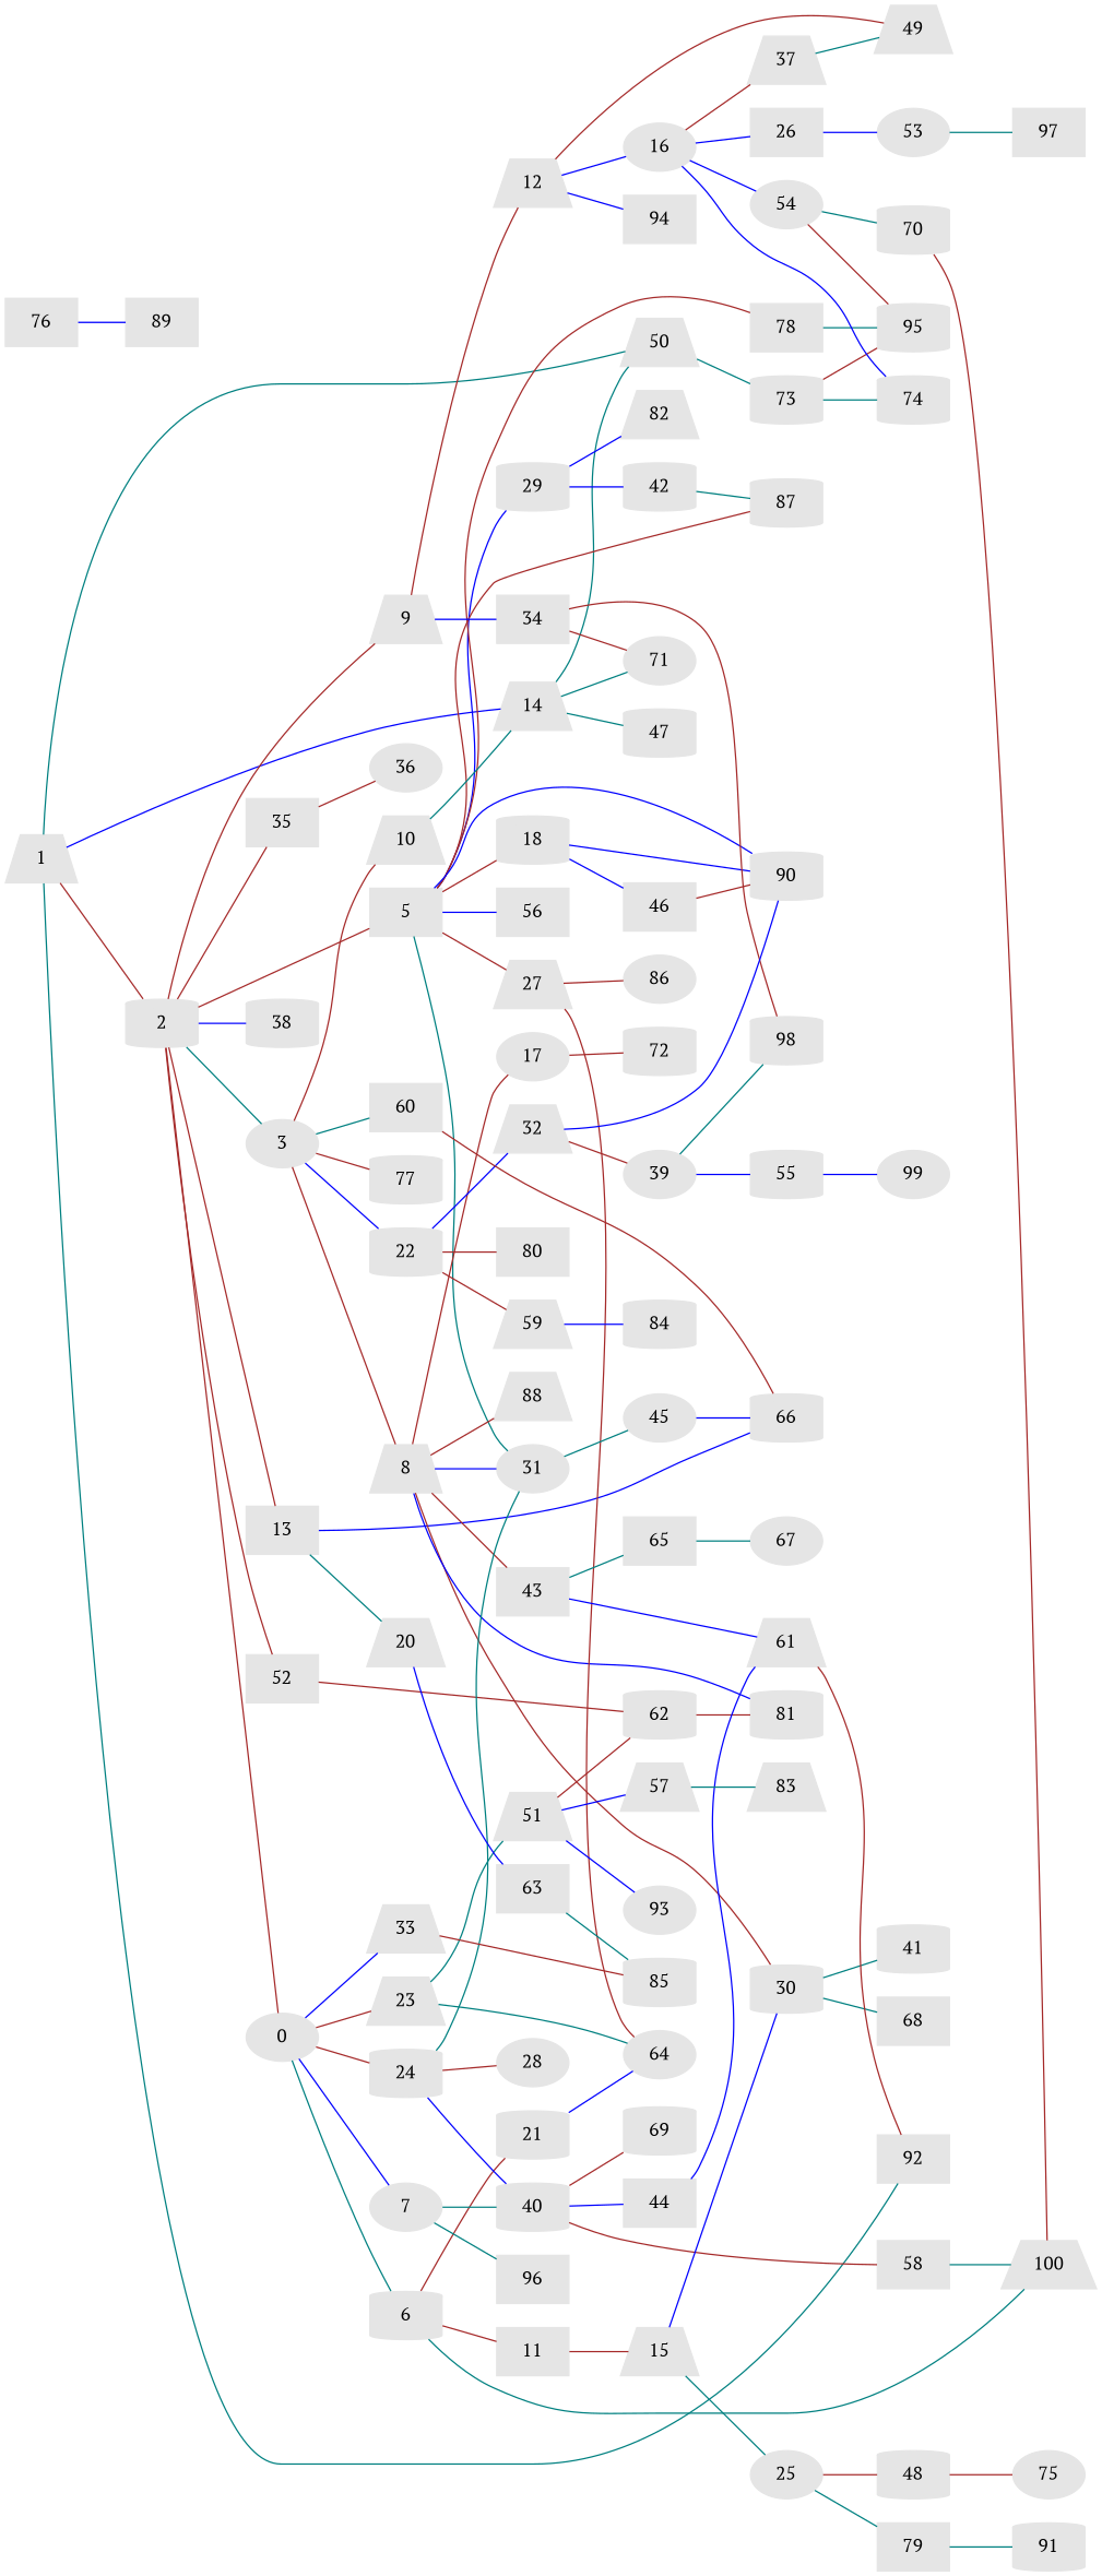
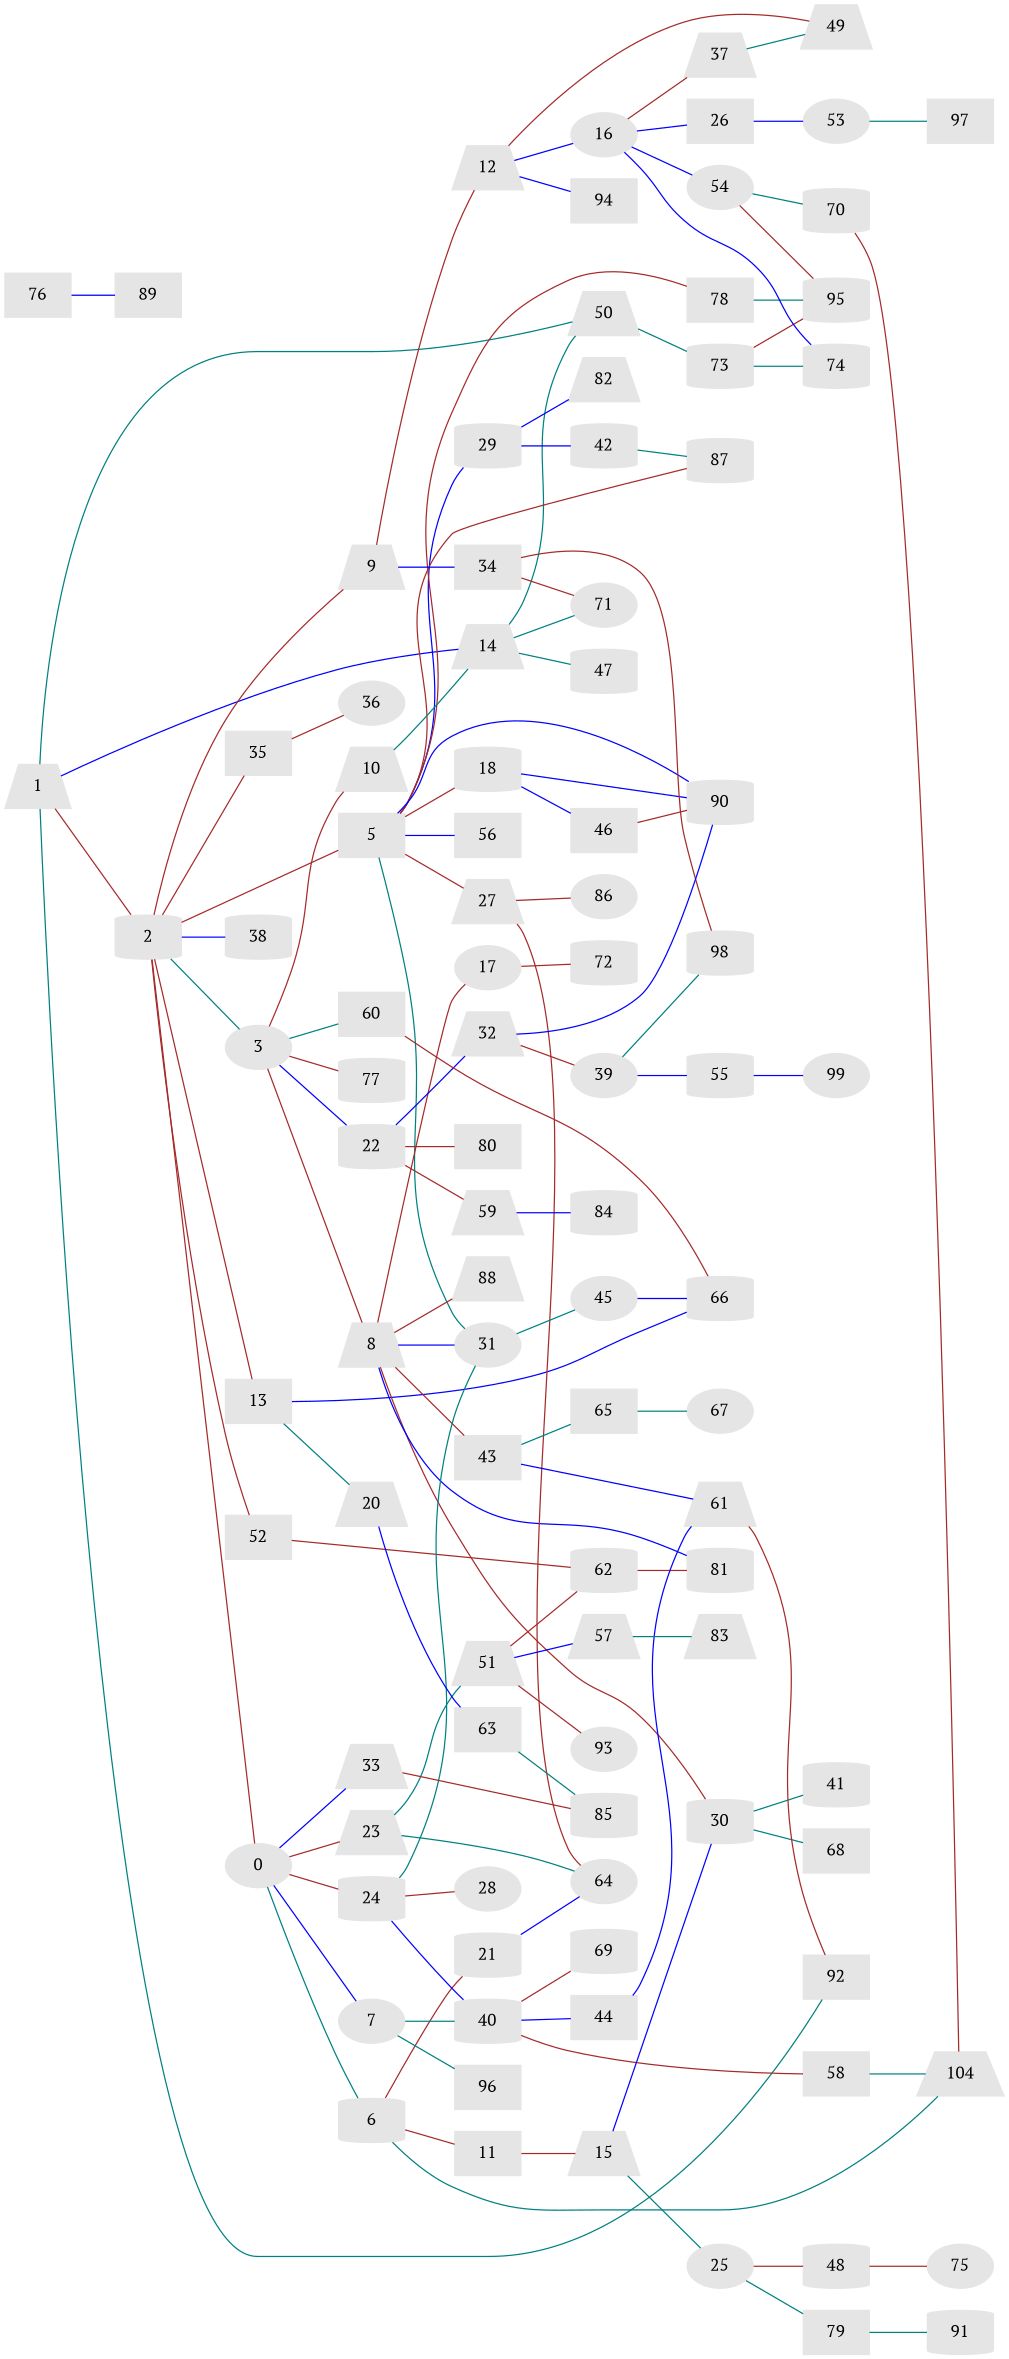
  graph {
    fontname="PT Serif"
    rankdir=LR
    node [color=gray90 fontname="PT Serif" shape=cylinder style=filled]
    edge [color=brown fontname="PT Serif"]
    1 [shape=trapezium]
    2
    14 [shape=trapezium]
    50 [shape=trapezium]
    92 [shape=box]
    3 [shape=ellipse]
    n7 [label=0 shape=ellipse]
    5 [shape=box]
    9 [shape=trapezium]
    13 [shape=box]
    35 [shape=box]
    38
    52 [shape=box]
    47
    71 [shape=ellipse]
    73
    8 [shape=trapezium]
    10 [shape=trapezium]
    22
    60 [shape=box]
    77
    6
    7 [shape=ellipse]
    23 [shape=trapezium]
    24
    33 [shape=trapezium]
    18
    27 [shape=trapezium]
    29
    31 [shape=ellipse]
    56 [shape=box]
    78 [shape=box]
    87
    90
    12 [shape=trapezium]
    34 [shape=box]
    20 [shape=trapezium]
    66
    36 [shape=ellipse]
    62
    17 [shape=ellipse]
    30
    43 [shape=box]
    81
    88 [shape=trapezium]
    32 [shape=trapezium]
    59 [shape=trapezium]
    80 [shape=box]
    11 [shape=box]
    21
-   100 [shape=trapezium]
+   100 [shape=trapezium label=104]
    40
    96 [shape=box]
    64 [shape=ellipse]
    51 [shape=trapezium]
    28 [shape=ellipse]
    85
    46 [shape=box]
    86 [shape=ellipse]
    42
    82 [shape=trapezium]
    45 [shape=ellipse]
    95
    15 [shape=trapezium]
    44 [shape=box]
    58 [shape=box]
    69
    72
    41
    68 [shape=box]
    61 [shape=trapezium]
    65 [shape=box]
    16 [shape=ellipse]
    49 [shape=trapezium]
    94 [shape=box]
    98
    25 [shape=ellipse]
    26 [shape=box]
    37 [shape=trapezium]
    54 [shape=ellipse]
    74
    63 [shape=box]
    48
    79 [shape=box]
    53 [shape=ellipse]
    70
    39 [shape=ellipse]
    84
    57 [shape=trapezium]
    93 [shape=ellipse]
    75 [shape=ellipse]
    91
    97 [shape=box]
    55
    99 [shape=ellipse]
    67 [shape=ellipse]
    76 [shape=box]
    89 [shape=box]
    83 [shape=trapezium]
    1 -- 2
    1 -- 14 [color=blue]
    1 -- 50 [color=teal]
    1 -- 92 [color=teal]
    2 -- 3 [color=teal]
    2 -- n7
    2 -- 5
    2 -- 9
    2 -- 13
    2 -- 35
    2 -- 38 [color=blue]
    2 -- 52
    14 -- 50 [color=teal]
    14 -- 47 [color=teal]
    14 -- 71 [color=teal]
    50 -- 73 [color=teal]
    3 -- 8
    3 -- 10
    3 -- 22 [color=blue]
    3 -- 60 [color=teal]
    3 -- 77
    n7 -- 6 [color=teal]
    n7 -- 7 [color=blue]
    n7 -- 23
    n7 -- 24
    n7 -- 33 [color=blue]
    5 -- 18
    5 -- 27
    5 -- 29 [color=blue]
    5 -- 31 [color=teal]
    5 -- 56 [color=blue]
    5 -- 78
    5 -- 87
    5 -- 90 [color=blue]
    9 -- 12
    9 -- 34 [color=blue]
    13 -- 20 [color=teal]
    13 -- 66 [color=blue]
    35 -- 36
    52 -- 62
    73 -- 95
    73 -- 74 [color=teal]
    8 -- 31 [color=blue]
    8 -- 17
    8 -- 30
    8 -- 43
    8 -- 81 [color=blue]
    8 -- 88
    10 -- 14 [color=teal]
    22 -- 32 [color=blue]
    22 -- 59
    22 -- 80
    60 -- 66
    6 -- 11
    6 -- 21
    6 -- 100 [color=teal]
    7 -- 40 [color=teal]
    7 -- 96 [color=teal]
    23 -- 64 [color=teal]
    23 -- 51 [color=teal]
    24 -- 31 [color=teal]
    24 -- 40 [color=blue]
    24 -- 28
    33 -- 85
    18 -- 90 [color=blue]
    18 -- 46 [color=blue]
    27 -- 64
    27 -- 86
    29 -- 42 [color=blue]
    29 -- 82 [color=blue]
    31 -- 45 [color=teal]
    78 -- 95 [color=teal]
    12 -- 16 [color=blue]
    12 -- 49
    12 -- 94 [color=blue]
    34 -- 71
    34 -- 98
    20 -- 63 [color=blue]
    62 -- 81
    17 -- 72
    30 -- 41 [color=teal]
    30 -- 68 [color=teal]
    43 -- 61 [color=blue]
    43 -- 65 [color=teal]
    32 -- 90 [color=blue]
    32 -- 39
    59 -- 84 [color=blue]
    11 -- 15
    21 -- 64 [color=blue]
    40 -- 44 [color=blue]
    40 -- 58
    40 -- 69
    51 -- 62
    51 -- 57 [color=blue]
-   51 -- 93 [color=blue]
+   51 -- 93
    46 -- 90
    42 -- 87 [color=teal]
    45 -- 66 [color=blue]
    15 -- 30 [color=blue]
    15 -- 25 [color=teal]
    44 -- 61 [color=blue]
    58 -- 100 [color=teal]
    61 -- 92
    65 -- 67 [color=teal]
    16 -- 26 [color=blue]
    16 -- 37
    16 -- 54 [color=blue]
    16 -- 74 [color=blue]
    25 -- 48
    25 -- 79 [color=teal]
    26 -- 53 [color=blue]
    37 -- 49 [color=teal]
    54 -- 95
    54 -- 70 [color=teal]
    63 -- 85 [color=teal]
    48 -- 75
    79 -- 91 [color=teal]
    53 -- 97 [color=teal]
    70 -- 100
    39 -- 98 [color=teal]
    39 -- 55 [color=blue]
    57 -- 83 [color=teal]
    55 -- 99 [color=blue]
    76 -- 89 [color=blue]
  }
